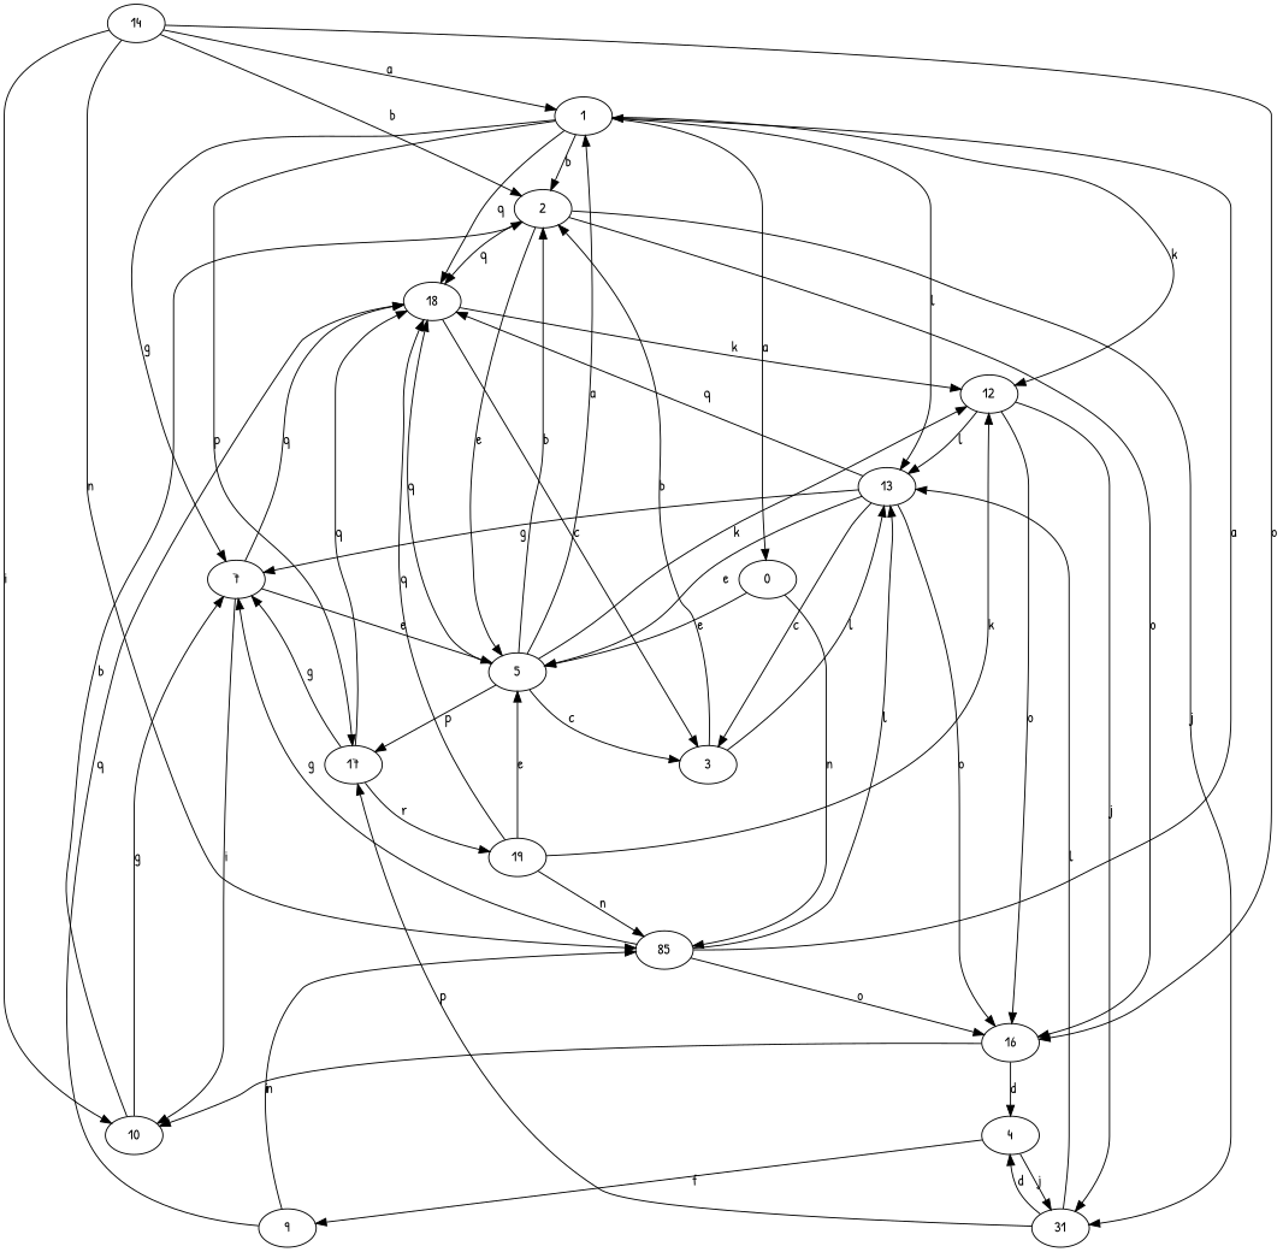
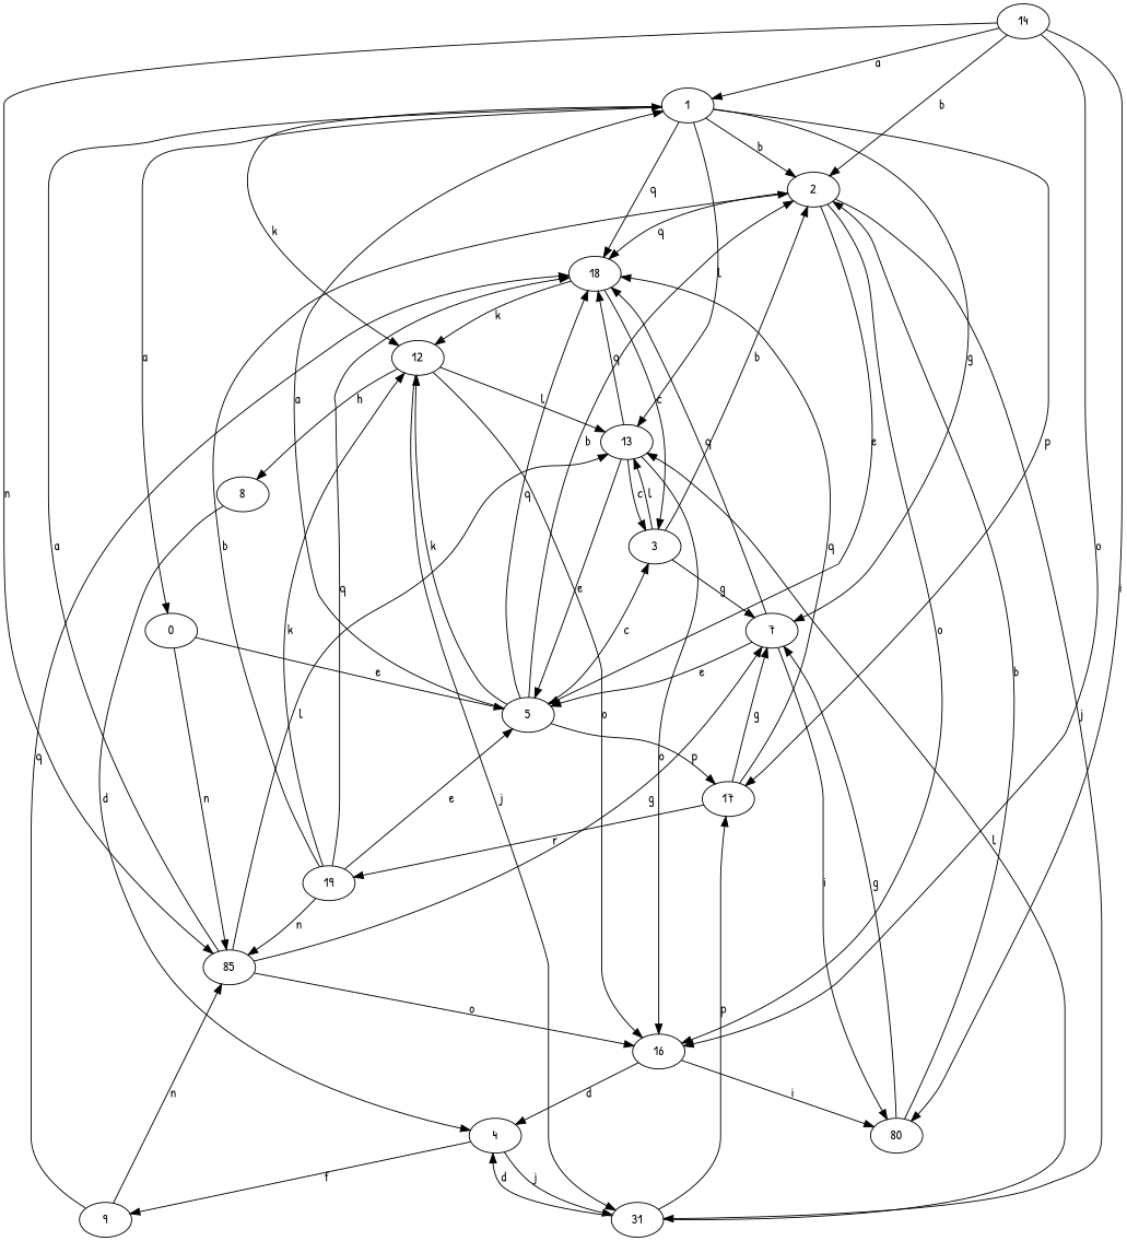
  strict digraph {
    fontname="Patrick Hand"
    node [fontname="Patrick Hand"]
    edge [fontname="Patrick Hand"]
    1
    2
    7
    12
    13
    17
    18
    0
    5
    n10 [label=31]
    16
-   10
+   10 [label=80]
+   8
    3
    19
    4
    14
    n18 [label=85]
    n19 [label=9]
    1 -> 2 [label=b]
    1 -> 7 [label=g]
    1 -> 12 [label=k]
    1 -> 13 [label=l]
    1 -> 17 [label=p]
    1 -> 18 [label=q]
    1 -> 0 [label=a]
    2 -> 18 [label=q]
    2 -> 5 [label=e]
    2 -> n10 [label=j]
    2 -> 16 [label=o]
    7 -> 18 [label=q]
    7 -> 5 [label=e]
    7 -> 10 [label=i]
    12 -> 13 [label=l]
    12 -> n10 [label=j]
    12 -> 16 [label=o]
+   12 -> 8 [label=h]
    13 -> 18 [label=q]
    13 -> 5 [label=e]
    13 -> 16 [label=o]
    13 -> 3 [label=c]
    17 -> 7 [label=g]
    17 -> 18 [label=q]
    17 -> 19 [label=r]
    18 -> 12 [label=k]
    18 -> 3 [label=c]
    0 -> 5 [label=e]
    0 -> n18 [label=n]
    5 -> 1 [label=a]
    5 -> 2 [label=b]
    5 -> 12 [label=k]
    5 -> 17 [label=p]
    5 -> 18 [label=q]
    5 -> 3 [label=c]
    n10 -> 13 [label=l]
    n10 -> 17 [label=p]
    n10 -> 4 [label=d]
    16 -> 10 [label=i]
    16 -> 4 [label=d]
    10 -> 2 [label=b]
    10 -> 7 [label=g]
+   8 -> 4 [label=d]
    3 -> 2 [label=b]
-   13 -> 7 [label=g]
+   3 -> 7 [label=g]
    3 -> 13 [label=l]
+   19 -> 2 [label=b]
    19 -> 12 [label=k]
    19 -> 18 [label=q]
    19 -> 5 [label=e]
    19 -> n18 [label=n]
    4 -> n10 [label=j]
    4 -> n19 [label=f]
    14 -> 1 [label=a]
    14 -> 2 [label=b]
    14 -> 16 [label=o]
    14 -> 10 [label=i]
    14 -> n18 [label=n]
    n18 -> 1 [label=a]
    n18 -> 7 [label=g]
    n18 -> 13 [label=l]
    n18 -> 16 [label=o]
    n19 -> 18 [label=q]
    n19 -> n18 [label=n]
  }
